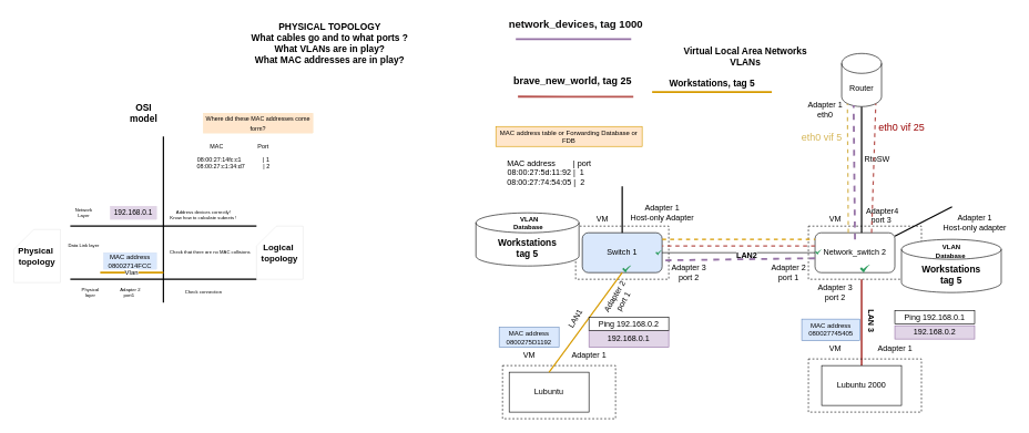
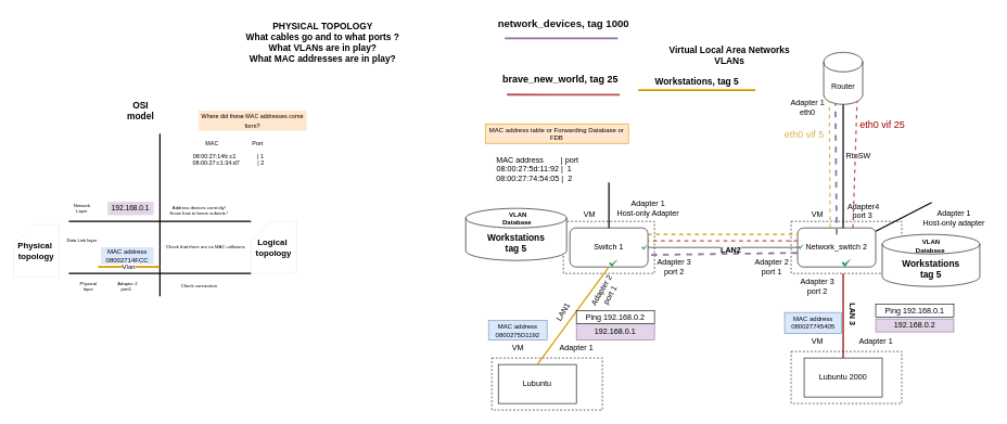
  <mxCell id="0" />
  <mxCell id="1" parent="0" />
- <mxCell id="2" value="Switch 1" style="rounded=1;whiteSpace=wrap;html=1;fillColor=#dae8fc;" parent="1" vertex="1"><mxGeometry x="875" y="350" width="120" height="60" as="geometry" /></mxCell>
+ <mxCell id="2" value="Switch 1" style="rounded=1;whiteSpace=wrap;html=1;" parent="1" vertex="1"><mxGeometry x="875" y="350" width="120" height="60" as="geometry" /></mxCell>
  <mxCell id="3" value="Lubuntu" style="rounded=0;whiteSpace=wrap;html=1;" parent="1" vertex="1"><mxGeometry x="765" y="560" width="120" height="60" as="geometry" /></mxCell>
  <mxCell id="4" value="" style="endArrow=none;html=1;rounded=0;strokeWidth=2;" parent="1" edge="1"><mxGeometry width="50" height="50" relative="1" as="geometry"><mxPoint x="935" y="350" as="sourcePoint" /><mxPoint x="935" y="280" as="targetPoint" /></mxGeometry></mxCell>
  <mxCell id="5" value="" style="endArrow=none;html=1;rounded=0;" parent="1" edge="1"><mxGeometry width="50" height="50" relative="1" as="geometry"><mxPoint x="1225" y="380" as="sourcePoint" /><mxPoint x="995" y="380" as="targetPoint" /></mxGeometry></mxCell>
  <mxCell id="6" value="Adapter 2&lt;br&gt;port 1" style="text;html=1;align=center;verticalAlign=middle;resizable=0;points=[];autosize=1;strokeColor=none;fillColor=none;rotation=-60;" parent="1" vertex="1"><mxGeometry x="890" y="430" width="80" height="40" as="geometry" /></mxCell>
  <mxCell id="7" value="Adapter 3&lt;br&gt;port 2" style="text;html=1;align=center;verticalAlign=middle;resizable=0;points=[];autosize=1;strokeColor=none;fillColor=none;" parent="1" vertex="1"><mxGeometry x="995" y="390" width="80" height="40" as="geometry" /></mxCell>
  <mxCell id="8" value="Adapter 1&lt;br&gt;Host-only Adapter" style="text;html=1;align=center;verticalAlign=middle;resizable=0;points=[];autosize=1;strokeColor=none;fillColor=none;" parent="1" vertex="1"><mxGeometry x="935" y="300" width="120" height="40" as="geometry" /></mxCell>
  <mxCell id="9" value="" style="rounded=0;whiteSpace=wrap;html=1;dashed=1;fillStyle=hatch;fillColor=none;" parent="1" vertex="1"><mxGeometry x="865" y="340" width="140" height="80" as="geometry" /></mxCell>
  <mxCell id="10" value="" style="rounded=0;whiteSpace=wrap;html=1;dashed=1;fillStyle=hatch;fillColor=none;" parent="1" vertex="1"><mxGeometry x="755" y="550" width="170" height="80" as="geometry" /></mxCell>
  <mxCell id="11" value="VM" style="text;html=1;align=center;verticalAlign=middle;resizable=0;points=[];autosize=1;strokeColor=none;fillColor=none;" parent="1" vertex="1"><mxGeometry x="885" y="315" width="40" height="30" as="geometry" /></mxCell>
  <mxCell id="12" value="VM" style="text;html=1;align=center;verticalAlign=middle;resizable=0;points=[];autosize=1;strokeColor=none;fillColor=none;" parent="1" vertex="1"><mxGeometry x="775" y="520" width="40" height="30" as="geometry" /></mxCell>
  <mxCell id="13" value="Network_switch 2" style="rounded=1;whiteSpace=wrap;html=1;" parent="1" vertex="1"><mxGeometry x="1225" y="350" width="120" height="60" as="geometry" /></mxCell>
  <mxCell id="14" value="Adapter 3&lt;br&gt;port 2" style="text;html=1;align=center;verticalAlign=middle;resizable=0;points=[];autosize=1;strokeColor=none;fillColor=none;" parent="1" vertex="1"><mxGeometry x="1215" y="420" width="80" height="40" as="geometry" /></mxCell>
  <mxCell id="15" value="VM" style="text;html=1;align=center;verticalAlign=middle;resizable=0;points=[];autosize=1;strokeColor=none;fillColor=none;" parent="1" vertex="1"><mxGeometry x="1235" y="315" width="40" height="30" as="geometry" /></mxCell>
  <mxCell id="16" value="" style="endArrow=none;html=1;rounded=0;strokeWidth=2;exitX=0.5;exitY=1;exitDx=0;exitDy=0;exitPerimeter=0;" parent="1" source="50" edge="1"><mxGeometry width="50" height="50" relative="1" as="geometry"><mxPoint x="1295" y="260" as="sourcePoint" /><mxPoint x="1295" y="350" as="targetPoint" /></mxGeometry></mxCell>
  <mxCell id="17" value="" style="endArrow=none;html=1;rounded=0;exitX=0.5;exitY=0;exitDx=0;exitDy=0;fillColor=#f8cecc;strokeColor=#b85450;strokeWidth=3;" parent="1" source="25" edge="1"><mxGeometry width="50" height="50" relative="1" as="geometry"><mxPoint x="1295" y="540" as="sourcePoint" /><mxPoint x="1295" y="420" as="targetPoint" /></mxGeometry></mxCell>
  <mxCell id="18" value="Adapter 2&lt;br&gt;port 1" style="text;html=1;align=center;verticalAlign=middle;resizable=0;points=[];autosize=1;strokeColor=none;fillColor=none;" parent="1" vertex="1"><mxGeometry x="1145" y="390" width="80" height="40" as="geometry" /></mxCell>
  <mxCell id="19" value="Adapter 1&lt;br&gt;Host-only adapter" style="text;html=1;align=center;verticalAlign=middle;resizable=0;points=[];autosize=1;strokeColor=none;fillColor=none;" parent="1" vertex="1"><mxGeometry x="1405" y="315" width="120" height="40" as="geometry" /></mxCell>
  <mxCell id="20" value="" style="rounded=0;whiteSpace=wrap;html=1;dashed=1;fillStyle=hatch;fillColor=none;" parent="1" vertex="1"><mxGeometry x="1215" y="340" width="170" height="80" as="geometry" /></mxCell>
  <mxCell id="21" value="&lt;span style=&quot;color: rgb(0, 0, 0); font-family: Helvetica; font-size: 12px; font-style: normal; font-variant-ligatures: normal; font-variant-caps: normal; letter-spacing: normal; orphans: 2; text-align: center; text-indent: 0px; text-transform: none; widows: 2; word-spacing: 0px; -webkit-text-stroke-width: 0px; background-color: rgb(248, 249, 250); text-decoration-thickness: initial; text-decoration-style: initial; text-decoration-color: initial; float: none; display: inline !important;&quot;&gt;&lt;b&gt;LAN2&lt;/b&gt;&lt;/span&gt;" style="text;whiteSpace=wrap;html=1;" parent="1" vertex="1"><mxGeometry x="1105" y="370" width="60" height="40" as="geometry" /></mxCell>
  <mxCell id="22" value="" style="endArrow=none;html=1;rounded=0;entryX=0.5;entryY=0.875;entryDx=0;entryDy=0;entryPerimeter=0;fillColor=#ffe6cc;strokeColor=#d79b00;strokeWidth=2;" parent="1" target="9" edge="1"><mxGeometry width="50" height="50" relative="1" as="geometry"><mxPoint x="825" y="560" as="sourcePoint" /><mxPoint x="825" y="490" as="targetPoint" /></mxGeometry></mxCell>
  <mxCell id="23" value="Adapter 1" style="text;html=1;align=center;verticalAlign=middle;resizable=0;points=[];autosize=1;strokeColor=none;fillColor=none;" parent="1" vertex="1"><mxGeometry x="845" y="520" width="80" height="30" as="geometry" /></mxCell>
  <mxCell id="24" value="LAN1" style="text;html=1;align=center;verticalAlign=middle;resizable=0;points=[];autosize=1;strokeColor=none;fillColor=none;rotation=-60;strokeWidth=2;" parent="1" vertex="1"><mxGeometry x="840" y="465" width="50" height="30" as="geometry" /></mxCell>
  <mxCell id="25" value="Lubuntu 2000" style="rounded=0;whiteSpace=wrap;html=1;" parent="1" vertex="1"><mxGeometry x="1235" y="550" width="120" height="60" as="geometry" /></mxCell>
  <mxCell id="26" value="VM" style="text;html=1;align=center;verticalAlign=middle;resizable=0;points=[];autosize=1;strokeColor=none;fillColor=none;" parent="1" vertex="1"><mxGeometry x="1235" y="510" width="40" height="30" as="geometry" /></mxCell>
  <mxCell id="27" value="Adapter 1" style="text;html=1;align=center;verticalAlign=middle;resizable=0;points=[];autosize=1;strokeColor=none;fillColor=none;" parent="1" vertex="1"><mxGeometry x="1305" y="510" width="80" height="30" as="geometry" /></mxCell>
  <mxCell id="28" value="" style="rounded=0;whiteSpace=wrap;html=1;dashed=1;fillStyle=hatch;fillColor=none;" parent="1" vertex="1"><mxGeometry x="1215" y="540" width="170" height="80" as="geometry" /></mxCell>
  <mxCell id="29" value="" style="sketch=0;html=1;aspect=fixed;strokeColor=none;shadow=0;align=center;verticalAlign=top;fillColor=#2D9C5E;shape=mxgraph.gcp2.check" parent="1" vertex="1"><mxGeometry x="935" y="399.2" width="13.5" height="10.8" as="geometry" /></mxCell>
  <mxCell id="30" value="" style="sketch=0;html=1;aspect=fixed;strokeColor=none;shadow=0;align=center;verticalAlign=top;fillColor=#2D9C5E;shape=mxgraph.gcp2.check" parent="1" vertex="1"><mxGeometry x="1225" y="375" width="10" height="8" as="geometry" /></mxCell>
  <mxCell id="31" value="" style="sketch=0;html=1;aspect=fixed;strokeColor=none;shadow=0;align=center;verticalAlign=top;fillColor=#2D9C5E;shape=mxgraph.gcp2.check" parent="1" vertex="1"><mxGeometry x="1292.5" y="398" width="15" height="12" as="geometry" /></mxCell>
  <mxCell id="32" value="" style="sketch=0;html=1;aspect=fixed;strokeColor=none;shadow=0;align=center;verticalAlign=top;fillColor=#2D9C5E;shape=mxgraph.gcp2.check" parent="1" vertex="1"><mxGeometry x="985" y="376" width="10" height="8" as="geometry" /></mxCell>
  <mxCell id="33" value="192.168.0.1" style="rounded=0;whiteSpace=wrap;html=1;fillColor=#e1d5e7;strokeColor=#9673a6;" parent="1" vertex="1"><mxGeometry x="885" y="497.5" width="120" height="25" as="geometry" /></mxCell>
  <mxCell id="34" value="192.168.0.2" style="rounded=0;whiteSpace=wrap;html=1;fillColor=#e1d5e7;strokeColor=#9673a6;" parent="1" vertex="1"><mxGeometry x="1345" y="490" width="120" height="20" as="geometry" /></mxCell>
  <mxCell id="35" value="Ping 192.168.0.2" style="whiteSpace=wrap;html=1;" parent="1" vertex="1"><mxGeometry x="885" y="477.5" width="120" height="20" as="geometry" /></mxCell>
  <mxCell id="36" value="Ping 192.168.0.1" style="whiteSpace=wrap;html=1;" parent="1" vertex="1"><mxGeometry x="1345" y="467.5" width="120" height="20" as="geometry" /></mxCell>
  <mxCell id="37" value="LAN 3" style="text;html=1;align=center;verticalAlign=middle;resizable=0;points=[];autosize=1;strokeColor=none;fillColor=none;rotation=90;fontStyle=1" parent="1" vertex="1"><mxGeometry x="1280" y="467.5" width="60" height="30" as="geometry" /></mxCell>
  <mxCell id="38" value="&lt;div&gt;&amp;nbsp; &amp;nbsp;MAC address&amp;nbsp; &amp;nbsp; &amp;nbsp; &amp;nbsp; | port&lt;/div&gt;&lt;div&gt;08:00:27:5d:11:92 |&amp;nbsp; 1&lt;/div&gt;&lt;div&gt;&amp;nbsp;08:00:27:74:54:05 |&amp;nbsp; 2&amp;nbsp;&lt;/div&gt;" style="text;html=1;align=center;verticalAlign=middle;resizable=0;points=[];autosize=1;strokeColor=none;fillColor=none;" parent="1" vertex="1"><mxGeometry x="740" width="160" height="60" as="geometry" y="230" /></mxCell>
  <mxCell id="39" value="&lt;font style=&quot;font-size: 10px;&quot;&gt;MAC address&lt;br style=&quot;font-size: 10px;&quot;&gt;0800275D1192&lt;br style=&quot;font-size: 10px;&quot;&gt;&lt;/font&gt;" style="rounded=0;whiteSpace=wrap;html=1;fillColor=#dae8fc;strokeColor=#6c8ebf;fontSize=10;" parent="1" vertex="1"><mxGeometry x="750" y="492.5" width="90" height="30" as="geometry" /></mxCell>
  <mxCell id="40" value="MAC address&lt;br style=&quot;font-size: 10px;&quot;&gt;080027745405" style="rounded=0;whiteSpace=wrap;html=1;fontSize=10;fillColor=#dae8fc;strokeColor=#6c8ebf;" parent="1" vertex="1"><mxGeometry x="1205" y="480" width="87.5" height="32.5" as="geometry" /></mxCell>
  <mxCell id="41" value="MAC address table or Forwarding Database or FDB" style="whiteSpace=wrap;html=1;fontSize=10;fillColor=#ffe6cc;strokeColor=#d79b00;" parent="1" vertex="1"><mxGeometry x="745" y="190" width="220" height="30" as="geometry" /></mxCell>
  <mxCell id="42" value="&lt;b style=&quot;font-size: 14px;&quot;&gt;Workstations&lt;br&gt;tag 5&lt;br&gt;&lt;/b&gt;" style="shape=cylinder3;whiteSpace=wrap;html=1;boundedLbl=1;backgroundOutline=1;size=15;fontSize=14;" parent="1" vertex="1"><mxGeometry x="715" y="320" width="155" height="80" as="geometry" /></mxCell>
  <mxCell id="43" value="VLAN&lt;br&gt;Database&amp;nbsp;" style="text;html=1;align=center;verticalAlign=middle;resizable=0;points=[];autosize=1;strokeColor=none;fillColor=none;fontSize=10;fontStyle=1" parent="1" vertex="1"><mxGeometry x="760" y="315" width="70" height="40" as="geometry" /></mxCell>
  <mxCell id="44" value="Virtual Local Area Networks&lt;br&gt;VLANs" style="text;html=1;align=center;verticalAlign=middle;resizable=0;points=[];autosize=1;strokeColor=none;fillColor=none;fontSize=14;fontStyle=1" parent="1" vertex="1"><mxGeometry x="1015" y="60" width="210" height="50" as="geometry" /></mxCell>
  <mxCell id="45" value="&lt;b style=&quot;font-size: 14px;&quot;&gt;Workstations&lt;br&gt;tag 5&lt;br&gt;&lt;/b&gt;" style="shape=cylinder3;whiteSpace=wrap;html=1;boundedLbl=1;backgroundOutline=1;size=15;fontSize=14;" parent="1" vertex="1"><mxGeometry x="1355" y="360" width="150" height="80" as="geometry" /></mxCell>
  <mxCell id="46" value="VLAN&lt;br&gt;Database&amp;nbsp;" style="text;html=1;align=center;verticalAlign=middle;resizable=0;points=[];autosize=1;strokeColor=none;fillColor=none;fontSize=10;fontStyle=1" parent="1" vertex="1"><mxGeometry x="1395" y="358" width="70" height="40" as="geometry" /></mxCell>
  <mxCell id="47" value="" style="endArrow=none;html=1;rounded=0;fontSize=14;fillColor=#ffe6cc;strokeColor=#d79b00;strokeWidth=3;" parent="1" edge="1"><mxGeometry width="50" height="50" relative="1" as="geometry"><mxPoint x="980" y="138" as="sourcePoint" /><mxPoint x="1160" y="138" as="targetPoint" /></mxGeometry></mxCell>
  <mxCell id="48" value="Workstations, tag 5" style="text;html=1;align=center;verticalAlign=middle;resizable=0;points=[];autosize=1;strokeColor=none;fillColor=none;fontSize=14;fontColor=#000000;fontStyle=1" parent="1" vertex="1"><mxGeometry x="995" y="110" width="150" height="30" as="geometry" /></mxCell>
  <mxCell id="49" value="" style="endArrow=none;dashed=1;html=1;rounded=0;strokeWidth=2;fontSize=14;fontColor=#000000;exitX=0.929;exitY=0.25;exitDx=0;exitDy=0;exitPerimeter=0;fillColor=#ffe6cc;strokeColor=#d79b00;entryX=0.059;entryY=0.25;entryDx=0;entryDy=0;entryPerimeter=0;" parent="1" source="9" target="20" edge="1"><mxGeometry width="50" height="50" relative="1" as="geometry"><mxPoint x="1035" y="490" as="sourcePoint" /><mxPoint x="1105" y="360" as="targetPoint" /></mxGeometry></mxCell>
  <mxCell id="50" value="Router" style="shape=cylinder3;whiteSpace=wrap;html=1;boundedLbl=1;backgroundOutline=1;size=15;" parent="1" vertex="1"><mxGeometry x="1265" y="80" width="60" height="80" as="geometry" /></mxCell>
  <mxCell id="51" value="RtoSW" style="text;html=1;align=center;verticalAlign=middle;resizable=0;points=[];autosize=1;strokeColor=none;fillColor=none;" parent="1" vertex="1"><mxGeometry x="1288" y="225" width="60" height="30" as="geometry" /></mxCell>
  <mxCell id="52" value="Adapter 1&lt;br&gt;eth0" style="text;html=1;align=center;verticalAlign=middle;resizable=0;points=[];autosize=1;strokeColor=none;fillColor=none;" parent="1" vertex="1"><mxGeometry x="1200" y="145" width="80" height="40" as="geometry" /></mxCell>
  <mxCell id="53" value="Adapter4&lt;br&gt;port 3&amp;nbsp;" style="text;html=1;align=center;verticalAlign=middle;resizable=0;points=[];autosize=1;strokeColor=none;fillColor=none;" parent="1" vertex="1"><mxGeometry x="1291" y="304" width="70" height="40" as="geometry" /></mxCell>
  <mxCell id="54" value="" style="endArrow=none;html=1;rounded=0;strokeWidth=2;entryX=0.217;entryY=-0.105;entryDx=0;entryDy=0;entryPerimeter=0;" parent="1" target="19" edge="1"><mxGeometry width="50" height="50" relative="1" as="geometry"><mxPoint x="1345" y="355" as="sourcePoint" /><mxPoint x="1395" y="305" as="targetPoint" /></mxGeometry></mxCell>
  <mxCell id="55" value="PHYSICAL TOPOLOGY&lt;br style=&quot;font-size: 14px;&quot;&gt;What cables go and to what ports ?&lt;br style=&quot;font-size: 14px;&quot;&gt;What VLANs are in play?&lt;br style=&quot;font-size: 14px;&quot;&gt;What MAC addresses are in play?" style="text;html=1;align=center;verticalAlign=middle;resizable=0;points=[];autosize=1;strokeColor=none;fillColor=none;strokeWidth=3;perimeterSpacing=1;fontSize=14;fontStyle=1" parent="1" vertex="1"><mxGeometry x="365" y="25" width="260" height="80" as="geometry" /></mxCell>
  <mxCell id="56" value="" style="endArrow=none;html=1;rounded=0;strokeWidth=2;fontSize=14;" parent="1" edge="1"><mxGeometry width="50" height="50" relative="1" as="geometry"><mxPoint x="245" y="455" as="sourcePoint" /><mxPoint x="245" y="205" as="targetPoint" /></mxGeometry></mxCell>
  <mxCell id="57" value="" style="endArrow=none;html=1;rounded=0;strokeWidth=2;fontSize=14;" parent="1" edge="1"><mxGeometry width="50" height="50" relative="1" as="geometry"><mxPoint x="105" y="420" as="sourcePoint" /><mxPoint x="385" y="420" as="targetPoint" /></mxGeometry></mxCell>
  <mxCell id="58" value="" style="endArrow=none;html=1;rounded=0;strokeWidth=2;fontSize=14;" parent="1" edge="1"><mxGeometry width="50" height="50" relative="1" as="geometry"><mxPoint x="105" y="340" as="sourcePoint" /><mxPoint x="385" y="340" as="targetPoint" /></mxGeometry></mxCell>
  <mxCell id="59" value="OSI&lt;br&gt;model" style="text;html=1;align=center;verticalAlign=middle;resizable=0;points=[];autosize=1;strokeColor=none;fillColor=none;fontSize=14;fontStyle=1" parent="1" vertex="1"><mxGeometry x="185" y="145" width="60" height="50" as="geometry" /></mxCell>
  <mxCell id="60" value="MAC address&lt;br style=&quot;font-size: 10px;&quot;&gt;08002714FCC" style="rounded=0;whiteSpace=wrap;html=1;strokeWidth=0;fontSize=10;fillColor=#dae8fc;strokeColor=#6c8ebf;" parent="1" vertex="1"><mxGeometry x="155" y="380" width="80" height="25" as="geometry" /></mxCell>
  <mxCell id="61" value="192.168.0.1" style="rounded=0;whiteSpace=wrap;html=1;strokeWidth=0;fontSize=11;fillColor=#e1d5e7;strokeColor=#9673a6;" parent="1" vertex="1"><mxGeometry x="165" y="310" width="70" height="20" as="geometry" /></mxCell>
  <mxCell id="62" value="Physical&amp;nbsp;&lt;br style=&quot;font-size: 13px;&quot;&gt;topology" style="shape=card;whiteSpace=wrap;html=1;strokeWidth=0;fontSize=13;fontStyle=1" parent="1" vertex="1"><mxGeometry x="20" y="345" width="70" height="80" as="geometry" /></mxCell>
  <mxCell id="63" value="Logical&amp;nbsp;&lt;br style=&quot;font-size: 13px;&quot;&gt;topology" style="shape=card;whiteSpace=wrap;html=1;strokeWidth=0;fontSize=13;fontStyle=1" parent="1" vertex="1"><mxGeometry x="385" y="340" width="70" height="80" as="geometry" /></mxCell>
  <mxCell id="64" value="&lt;font style=&quot;font-size: 9px;&quot;&gt;Where did these MAC addresses come form?&lt;/font&gt;" style="rounded=0;whiteSpace=wrap;html=1;strokeWidth=0;fontSize=11;fillColor=#ffe6cc;strokeColor=#d79b00;" parent="1" vertex="1"><mxGeometry x="305" y="170" width="165" height="30" as="geometry" /></mxCell>
  <mxCell id="65" value="MAC" style="text;html=1;align=center;verticalAlign=middle;resizable=0;points=[];autosize=1;strokeColor=none;fillColor=none;fontSize=9;" parent="1" vertex="1"><mxGeometry x="305" y="210" width="40" height="20" as="geometry" /></mxCell>
  <mxCell id="66" value="Port" style="text;html=1;align=center;verticalAlign=middle;resizable=0;points=[];autosize=1;strokeColor=none;fillColor=none;fontSize=9;" parent="1" vertex="1"><mxGeometry x="375" y="210" width="40" height="20" as="geometry" /></mxCell>
  <mxCell id="67" value="08:00:27:14fc:c1&amp;nbsp; &amp;nbsp; &amp;nbsp; &amp;nbsp; &amp;nbsp; &amp;nbsp; &amp;nbsp;| 1" style="text;html=1;align=center;verticalAlign=middle;resizable=0;points=[];autosize=1;strokeColor=none;fillColor=none;fontSize=9;" parent="1" vertex="1"><mxGeometry x="285" width="130" height="20" as="geometry" y="230" /></mxCell>
  <mxCell id="68" value="08:00:27:c1:34:d7&amp;nbsp; &amp;nbsp; &amp;nbsp; &amp;nbsp; &amp;nbsp; &amp;nbsp;| 2" style="text;html=1;align=center;verticalAlign=middle;resizable=0;points=[];autosize=1;strokeColor=none;fillColor=none;fontSize=9;" parent="1" vertex="1"><mxGeometry x="285" y="240" width="130" height="20" as="geometry" /></mxCell>
- <mxCell id="69" value="Address devices correctly!&lt;br style=&quot;font-size: 7px;&quot;&gt;Know how to calculate subnets !" style="text;html=1;align=center;verticalAlign=middle;resizable=0;points=[];autosize=1;strokeColor=none;fillColor=none;fontSize=7;" parent="1" vertex="1"><mxGeometry x="245" y="308" width="120" height="30" as="geometry" /></mxCell>
+ <mxCell id="69" value="Address devices correctly!&lt;br style=&quot;font-size: 7px;&quot;&gt;Know how to brave subnets !" style="text;html=1;align=center;verticalAlign=middle;resizable=0;points=[];autosize=1;strokeColor=none;fillColor=none;fontSize=7;" parent="1" vertex="1"><mxGeometry x="245" y="308" width="120" height="30" as="geometry" /></mxCell>
  <mxCell id="70" value="Check that there are no MAC collisions" style="text;html=1;align=center;verticalAlign=middle;resizable=0;points=[];autosize=1;strokeColor=none;fillColor=none;fontSize=7;" parent="1" vertex="1"><mxGeometry x="245" y="370" width="140" height="20" as="geometry" /></mxCell>
  <mxCell id="71" value="Check connection" style="text;html=1;align=center;verticalAlign=middle;resizable=0;points=[];autosize=1;strokeColor=none;fillColor=none;fontSize=7;" parent="1" vertex="1"><mxGeometry x="265" y="430" width="80" height="20" as="geometry" /></mxCell>
  <mxCell id="72" value="Adapter 2&lt;br&gt;port1&amp;nbsp;&amp;nbsp;" style="text;html=1;align=center;verticalAlign=middle;resizable=0;points=[];autosize=1;strokeColor=none;fillColor=none;fontSize=7;" parent="1" vertex="1"><mxGeometry x="170" y="425" width="50" height="30" as="geometry" /></mxCell>
  <mxCell id="73" value="Physical&lt;br&gt;layer" style="text;html=1;align=center;verticalAlign=middle;resizable=0;points=[];autosize=1;strokeColor=none;fillColor=none;fontSize=7;" parent="1" vertex="1"><mxGeometry x="110" y="425" width="50" height="30" as="geometry" /></mxCell>
  <mxCell id="74" value="Data Link layer" style="text;html=1;align=center;verticalAlign=middle;resizable=0;points=[];autosize=1;strokeColor=none;fillColor=none;fontSize=7;" parent="1" vertex="1"><mxGeometry x="90" y="360" width="70" height="20" as="geometry" /></mxCell>
  <mxCell id="75" value="Network &lt;br&gt;Layer" style="text;html=1;align=center;verticalAlign=middle;resizable=0;points=[];autosize=1;strokeColor=none;fillColor=none;fontSize=7;" parent="1" vertex="1"><mxGeometry x="100" y="305" width="50" height="30" as="geometry" /></mxCell>
  <mxCell id="76" value="" style="endArrow=none;html=1;rounded=0;fontSize=14;fillColor=#ffe6cc;strokeColor=#d79b00;strokeWidth=3;" parent="1" edge="1"><mxGeometry width="50" height="50" relative="1" as="geometry"><mxPoint x="150" y="409.83" as="sourcePoint" /><mxPoint x="245" y="409.83" as="targetPoint" /></mxGeometry></mxCell>
  <mxCell id="77" value="Vlan" style="edgeLabel;html=1;align=center;verticalAlign=middle;resizable=0;points=[];fontSize=10;" parent="76" vertex="1" connectable="0"><mxGeometry x="-0.175" y="-0.01" relative="1" as="geometry"><mxPoint x="7" as="offset" /></mxGeometry></mxCell>
  <mxCell id="78" value="" style="endArrow=none;html=1;rounded=0;fontSize=14;fillColor=#f8cecc;strokeColor=#b85450;strokeWidth=3;" edge="1" parent="1"><mxGeometry width="50" height="50" relative="1" as="geometry"><mxPoint x="951.75" y="145.18" as="sourcePoint" /><mxPoint x="778.25" y="145" as="targetPoint" /></mxGeometry></mxCell>
  <mxCell id="79" value="brave_new_world, tag 25" style="text;html=1;align=center;verticalAlign=middle;resizable=0;points=[];autosize=1;strokeColor=none;fillColor=none;fontSize=15;fontStyle=1" vertex="1" parent="1"><mxGeometry x="760" y="105" width="200" height="30" as="geometry" /></mxCell>
  <mxCell id="80" value="" style="endArrow=none;html=1;rounded=0;fontSize=14;fillColor=#f8cecc;strokeColor=#b85450;strokeWidth=2;entryX=0.929;entryY=0.375;entryDx=0;entryDy=0;entryPerimeter=0;exitX=0.059;exitY=0.375;exitDx=0;exitDy=0;exitPerimeter=0;dashed=1;" edge="1" parent="1" source="20" target="9"><mxGeometry width="50" height="50" relative="1" as="geometry"><mxPoint x="1188.5" y="370.18" as="sourcePoint" /><mxPoint x="1015" y="370" as="targetPoint" /></mxGeometry></mxCell>
  <mxCell id="81" value="" style="endArrow=none;html=1;rounded=0;dashed=1;strokeColor=#b85450;strokeWidth=2;fontSize=15;entryX=0.855;entryY=1;entryDx=0;entryDy=-4.35;entryPerimeter=0;fillColor=#f8cecc;" edge="1" parent="1" target="50"><mxGeometry width="50" height="50" relative="1" as="geometry"><mxPoint x="1310" y="350" as="sourcePoint" /><mxPoint x="1305" y="160" as="targetPoint" /></mxGeometry></mxCell>
  <mxCell id="82" value="" style="endArrow=none;html=1;rounded=0;dashed=1;strokeColor=#d6b656;strokeWidth=2;fontSize=15;exitX=0.353;exitY=0.125;exitDx=0;exitDy=0;exitPerimeter=0;fillColor=#fff2cc;entryX=0.145;entryY=1;entryDx=0;entryDy=-4.35;entryPerimeter=0;" edge="1" parent="1" source="20" target="50"><mxGeometry width="50" height="50" relative="1" as="geometry"><mxPoint x="1165" y="270" as="sourcePoint" /><mxPoint x="1285" y="150" as="targetPoint" /></mxGeometry></mxCell>
  <mxCell id="83" value="eth0 vif 5" style="text;html=1;align=center;verticalAlign=middle;resizable=0;points=[];autosize=1;fontSize=15;fontColor=#D6B656;" vertex="1" parent="1"><mxGeometry x="1195" y="190" width="80" height="30" as="geometry" /></mxCell>
  <mxCell id="84" value="eth0 vif 25" style="text;html=1;align=center;verticalAlign=middle;resizable=0;points=[];autosize=1;fontSize=15;fontColor=#990000;" vertex="1" parent="1"><mxGeometry x="1310" y="175" width="90" height="30" as="geometry" /></mxCell>
  <mxCell id="85" value="" style="endArrow=none;html=1;rounded=0;fontSize=14;fillColor=#e1d5e7;strokeColor=#9673a6;strokeWidth=3;" edge="1" parent="1"><mxGeometry width="50" height="50" relative="1" as="geometry"><mxPoint x="948.5" y="58.51" as="sourcePoint" /><mxPoint x="775" y="58.33" as="targetPoint" /></mxGeometry></mxCell>
  <mxCell id="86" value="network_devices, tag 1000" style="text;html=1;align=center;verticalAlign=middle;resizable=0;points=[];autosize=1;strokeColor=none;fillColor=none;fontSize=16;fontColor=#0b0a0a;fontStyle=1" vertex="1" parent="1"><mxGeometry x="750" y="20" width="230" height="30" as="geometry" /></mxCell>
  <mxCell id="87" value="" style="endArrow=none;html=1;rounded=0;fontSize=14;fillColor=#e1d5e7;strokeColor=#9673a6;strokeWidth=3;dashed=1;" edge="1" parent="1"><mxGeometry width="50" height="50" relative="1" as="geometry"><mxPoint x="1225" y="388.41" as="sourcePoint" /><mxPoint x="995" y="391.58" as="targetPoint" /></mxGeometry></mxCell>
  <mxCell id="88" value="" style="endArrow=none;html=1;rounded=0;fontSize=14;fillColor=#e1d5e7;strokeColor=#9673a6;strokeWidth=3;dashed=1;entryX=1.037;entryY=0.321;entryDx=0;entryDy=0;entryPerimeter=0;exitX=0.412;exitY=0.25;exitDx=0;exitDy=0;exitPerimeter=0;" edge="1" parent="1" source="20" target="52"><mxGeometry width="50" height="50" relative="1" as="geometry"><mxPoint x="1291" y="290" as="sourcePoint" /><mxPoint x="1061" y="293.17" as="targetPoint" /></mxGeometry></mxCell>
